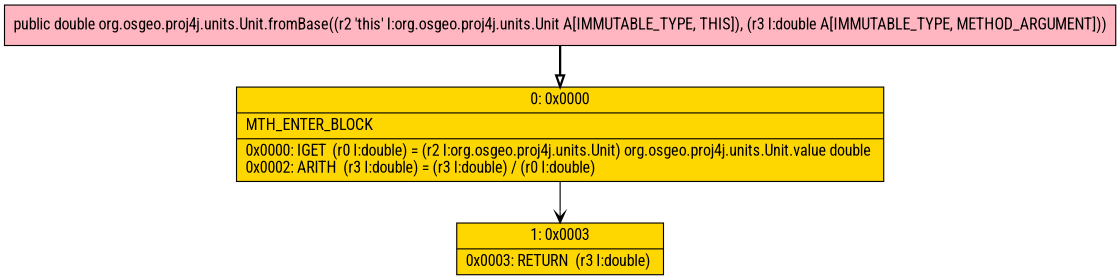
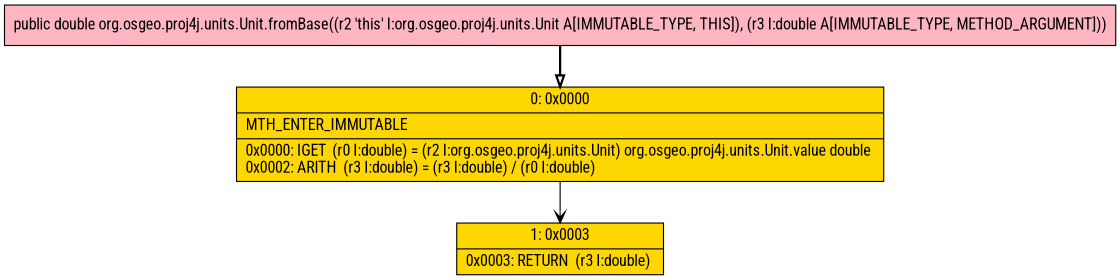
  digraph {
    fontname="Roboto Condensed"
    node [shape=record style=filled fillcolor=gold fontname="Roboto Condensed"]
    edge [fontname="Roboto Condensed"]
-   n1 [label="{0\:\ 0x0000|MTH_ENTER_BLOCK\l|0x0000: IGET  (r0 I:double) = (r2 I:org.osgeo.proj4j.units.Unit) org.osgeo.proj4j.units.Unit.value double \l0x0002: ARITH  (r3 I:double) = (r3 I:double) \/ (r0 I:double) \l}"]
+   n1 [label="{0\:\ 0x0000|MTH_ENTER_IMMUTABLE\l|0x0000: IGET  (r0 I:double) = (r2 I:org.osgeo.proj4j.units.Unit) org.osgeo.proj4j.units.Unit.value double \l0x0002: ARITH  (r3 I:double) = (r3 I:double) \/ (r0 I:double) \l}"]
    n2 [label="{1\:\ 0x0003|0x0003: RETURN  (r3 I:double) \l}"]
    n3 [label="{public double org.osgeo.proj4j.units.Unit.fromBase((r2 'this' I:org.osgeo.proj4j.units.Unit A[IMMUTABLE_TYPE, THIS]), (r3 I:double A[IMMUTABLE_TYPE, METHOD_ARGUMENT])) }" fillcolor=lightpink]
    n1 -> n2 [style=solid arrowhead=vee]
    n3 -> n1 [style=bold arrowhead=onormal]
  }
